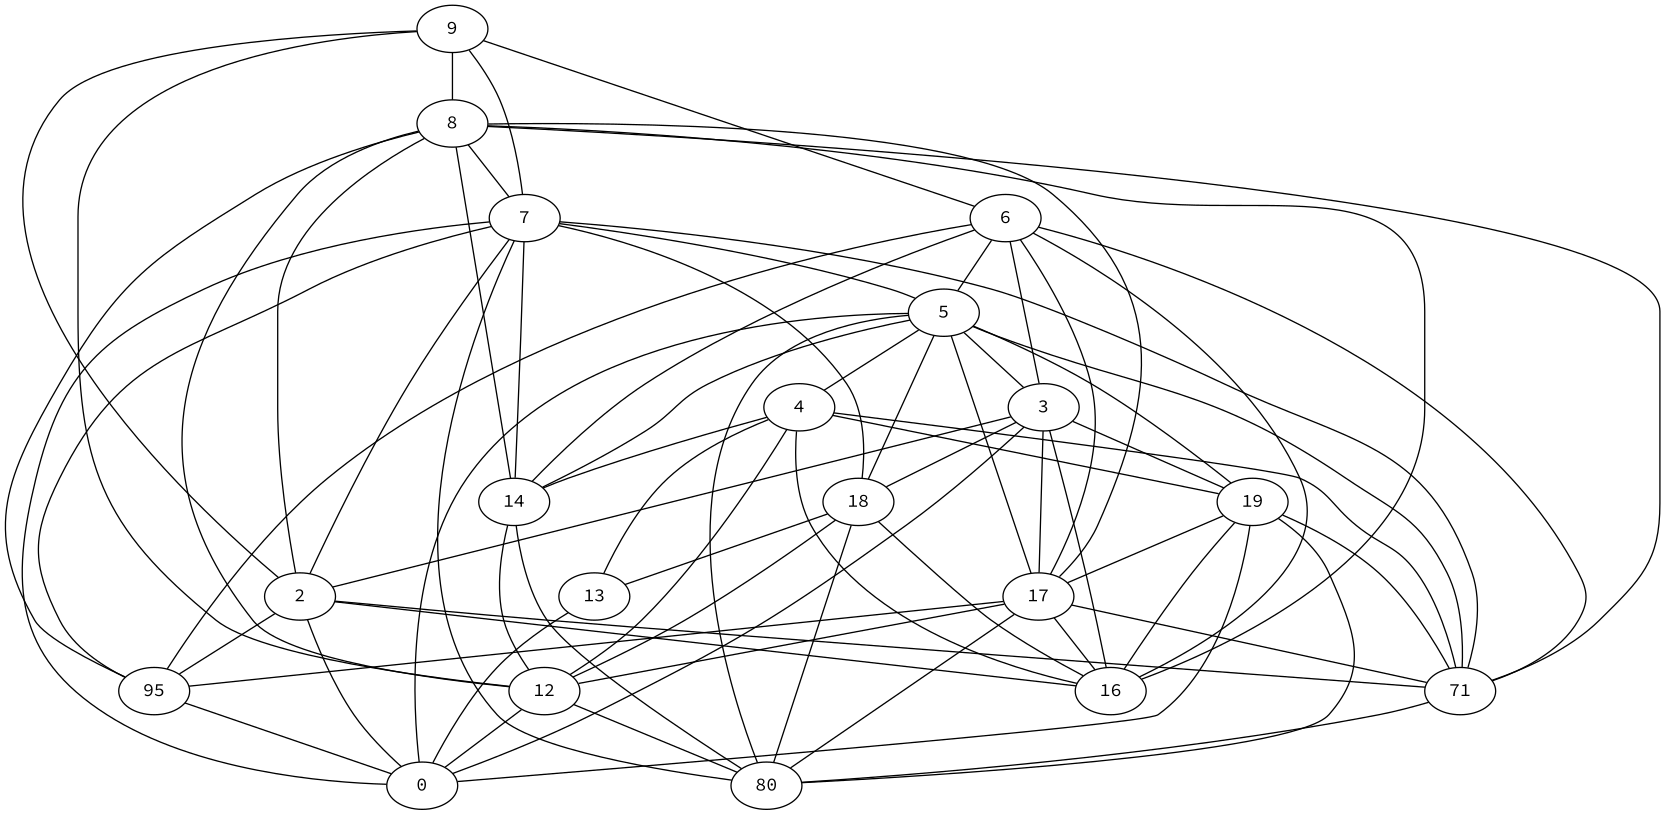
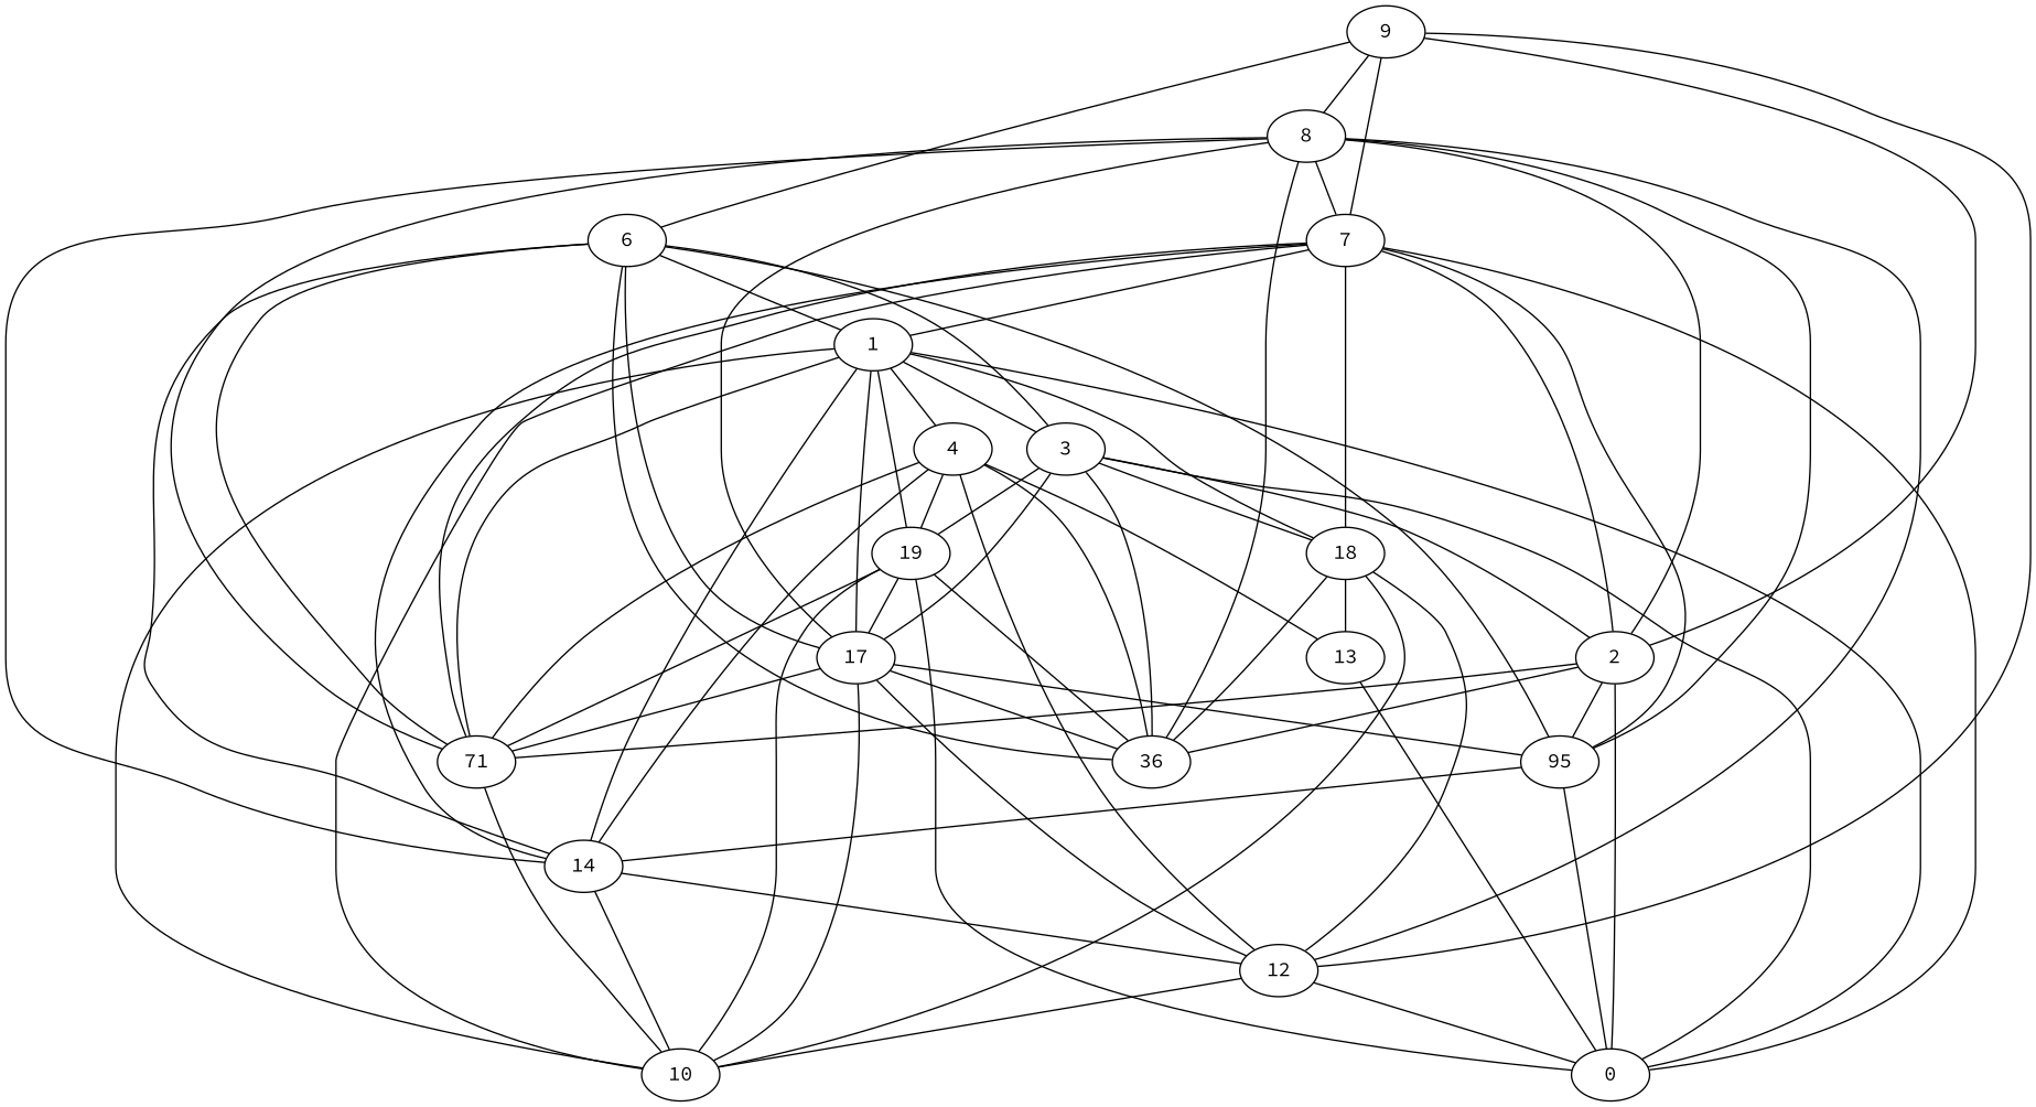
  digraph {
    fontname="Source Code Pro"
    node [fontname="Source Code Pro"]
    edge [color=black dir=none fontname="Source Code Pro"]
    12
-   10 [label=80]
+   10
    0
-   5
+   5 [label=1]
    4
    n6 [label=71]
    17
    18
    3
    19
    14
    13
-   16
+   16 [label=36]
    n14 [label=95]
    2
    9
    8
    7
    6
    subgraph sub_1 {
      12
      10
      0
      5
      4
      n6
      17
      18
      3
      19
      14
      13
      16
      n14
      2
      9
      8
      7
      6
    }
    12 -> 10
    12 -> 0
    5 -> 10
    5 -> 0
    5 -> 4
    5 -> n6
    5 -> 17
    5 -> 18
    5 -> 3
    5 -> 19
    5 -> 14
    4 -> 12
    4 -> n6
    4 -> 19
    4 -> 14
    4 -> 13
    4 -> 16
    n6 -> 10
    17 -> 12
    17 -> 10
    17 -> n6
    17 -> 16
    17 -> n14
    18 -> 12
    18 -> 10
    18 -> 13
    18 -> 16
    3 -> 0
    3 -> 17
    3 -> 18
    3 -> 19
    3 -> 16
    3 -> 2
    19 -> 10
    19 -> 0
    19 -> n6
    19 -> 17
    19 -> 16
    14 -> 12
    14 -> 10
    13 -> 0
    n14 -> 0
+   n14 -> 14
    2 -> 0
    2 -> n6
    2 -> 16
    2 -> n14
    9 -> 12
    9 -> 2
    9 -> 8
    9 -> 7
    9 -> 6
    8 -> 12
    8 -> n6
    8 -> 17
    8 -> 14
    8 -> 16
    8 -> n14
    8 -> 2
    8 -> 7
    7 -> 10
    7 -> 0
    7 -> 5
    7 -> n6
    7 -> 18
    7 -> 14
    7 -> n14
    7 -> 2
    6 -> 5
    6 -> n6
    6 -> 17
    6 -> 3
    6 -> 14
    6 -> 16
    6 -> n14
  }
